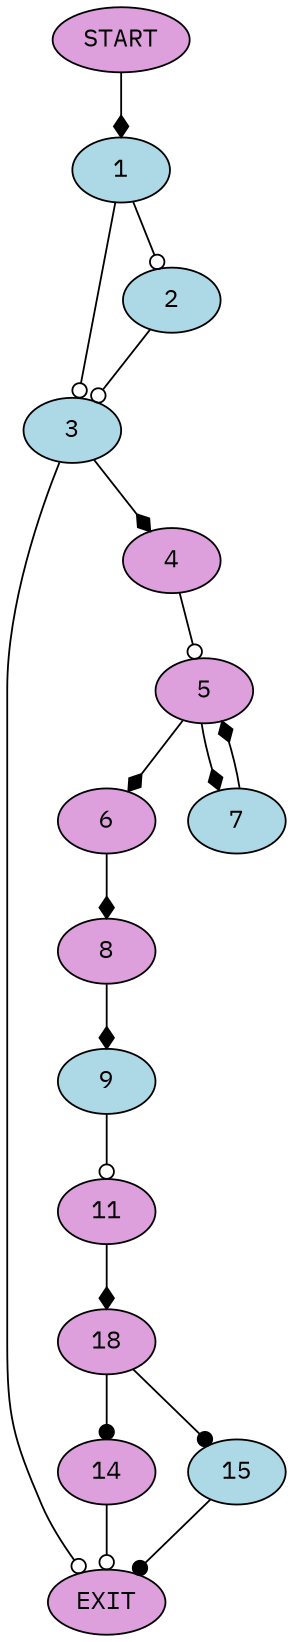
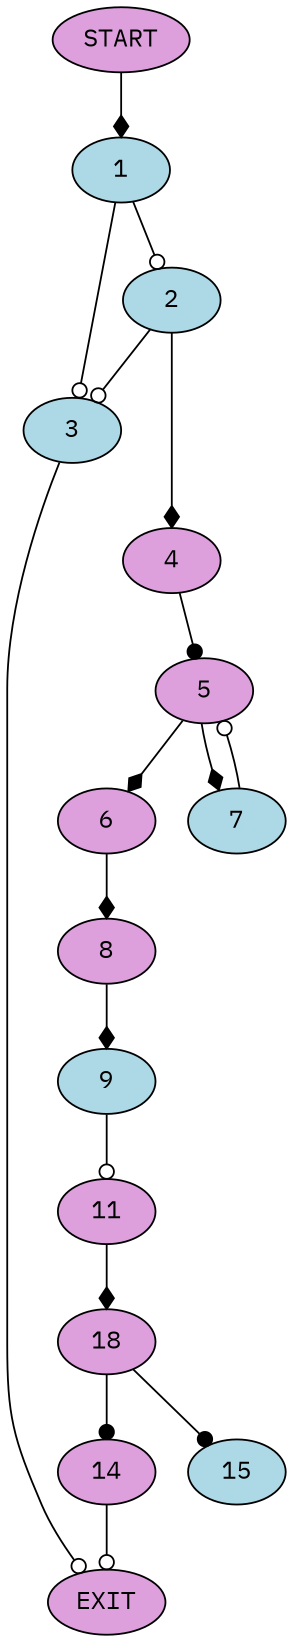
  digraph {
    fontname="IBM Plex Mono"
    node [fillcolor=plum fontname="IBM Plex Mono" style=filled]
    edge [arrowhead=odot fontname="IBM Plex Mono"]
    n1 [label=START]
    1 [fillcolor=lightblue]
    2 [fillcolor=lightblue]
    3 [fillcolor=lightblue]
    n5 [label=EXIT]
    4
    5
    6
    7 [fillcolor=lightblue]
    8
    9 [fillcolor=lightblue]
    11
    n13 [label=18]
    14
    15 [fillcolor=lightblue]
    n1 -> 1 [arrowhead=diamond]
    1 -> 2
    1 -> 3
    2 -> 3
-   3 -> 4 [arrowhead=diamond]
+   2 -> 4 [arrowhead=diamond]
    3 -> n5
-   4 -> 5
+   4 -> 5 [arrowhead=dot]
    5 -> 6 [arrowhead=diamond]
    5 -> 7 [arrowhead=diamond]
    6 -> 8 [arrowhead=diamond]
-   7 -> 5 [arrowhead=diamond]
+   7 -> 5
    8 -> 9 [arrowhead=diamond]
    9 -> 11
    11 -> n13 [arrowhead=diamond]
    n13 -> 14 [arrowhead=dot]
    n13 -> 15 [arrowhead=dot]
    14 -> n5
-   15 -> n5 [arrowhead=dot]
  }
